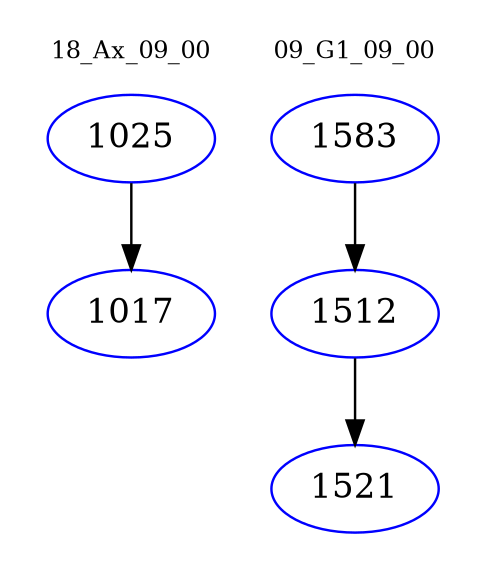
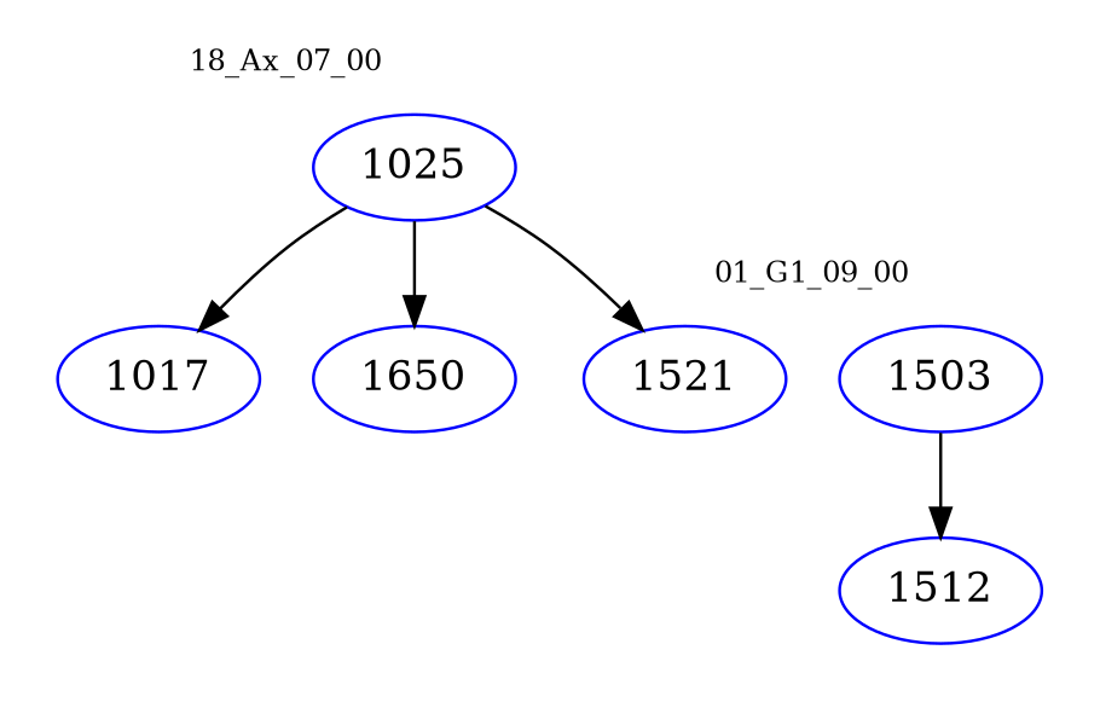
  digraph {
    node [color=blue]
    edge [color=black]
    n1 [label=1025]
    n2 [label=1017]
+   n3 [label=1650]
    n4 [label=1512]
-   n5 [label=1583]
+   n5 [label=1503]
    n6 [label=1521]
    subgraph cluster_1 {
      color=white
      fontsize=10
-     label="18_Ax_09_00"
+     label="18_Ax_07_00"
      n1
      n2
+     n3
    }
    subgraph cluster_2 {
      color=white
      fontsize=10
-     label="09_G1_09_00"
+     label="01_G1_09_00"
      n4
      n5
      n6
    }
    n1 -> n2
-   n4 -> n6
+   n1 -> n3
+   n1 -> n6
    n5 -> n4
  }
